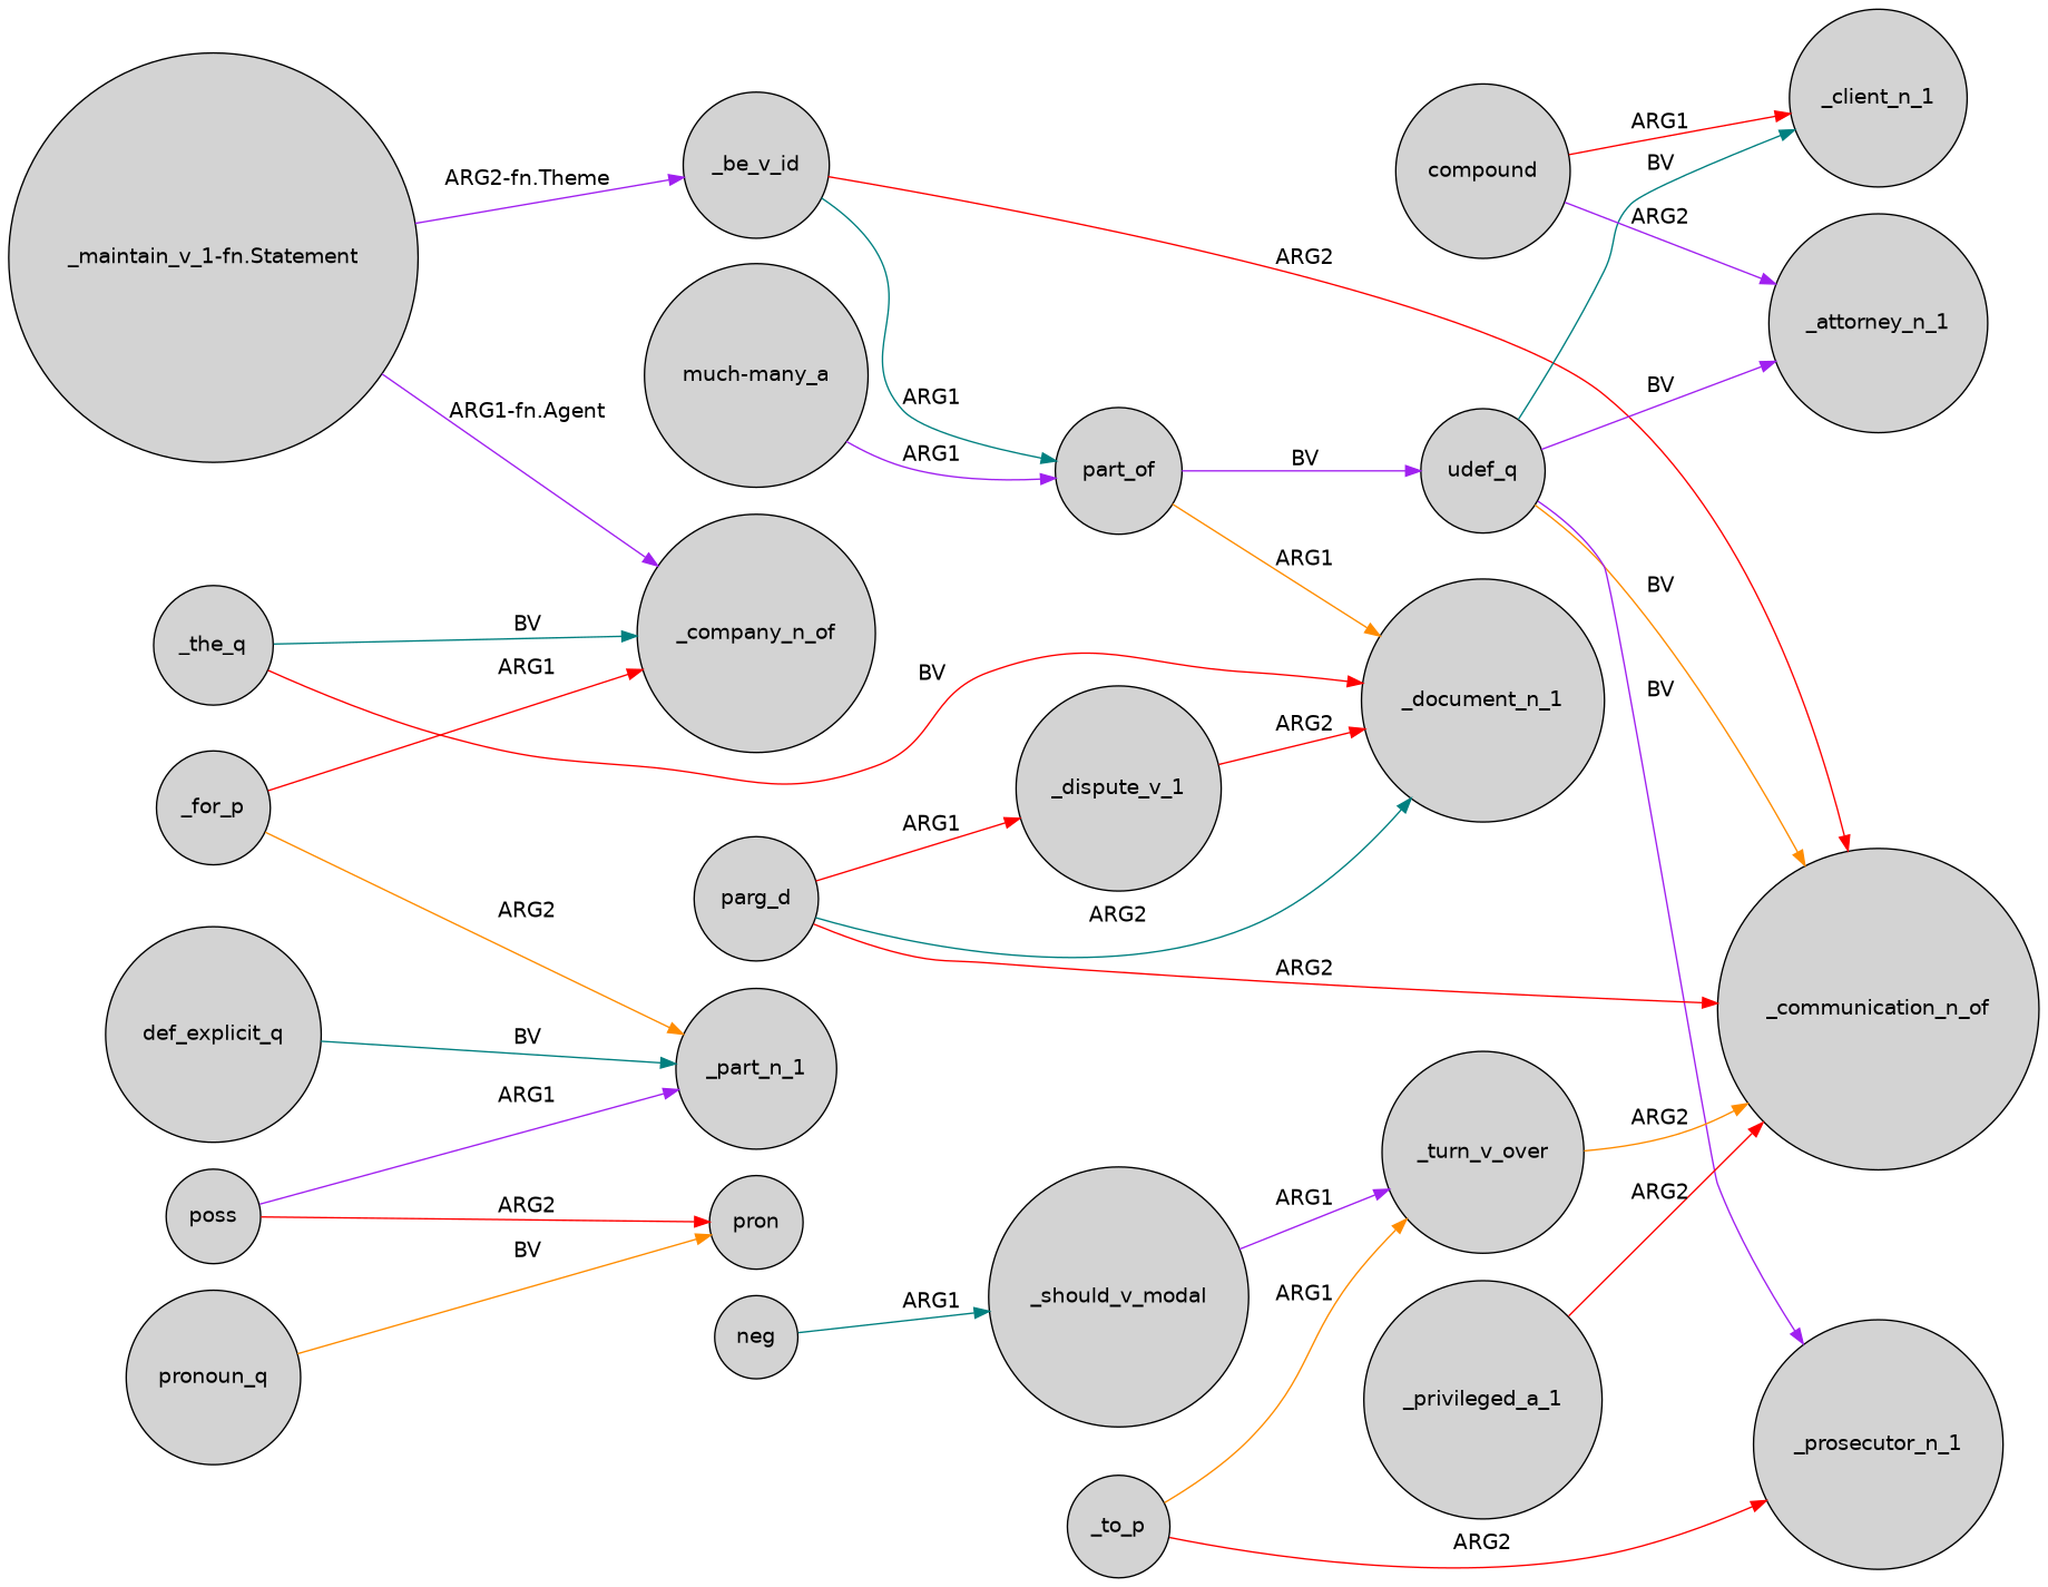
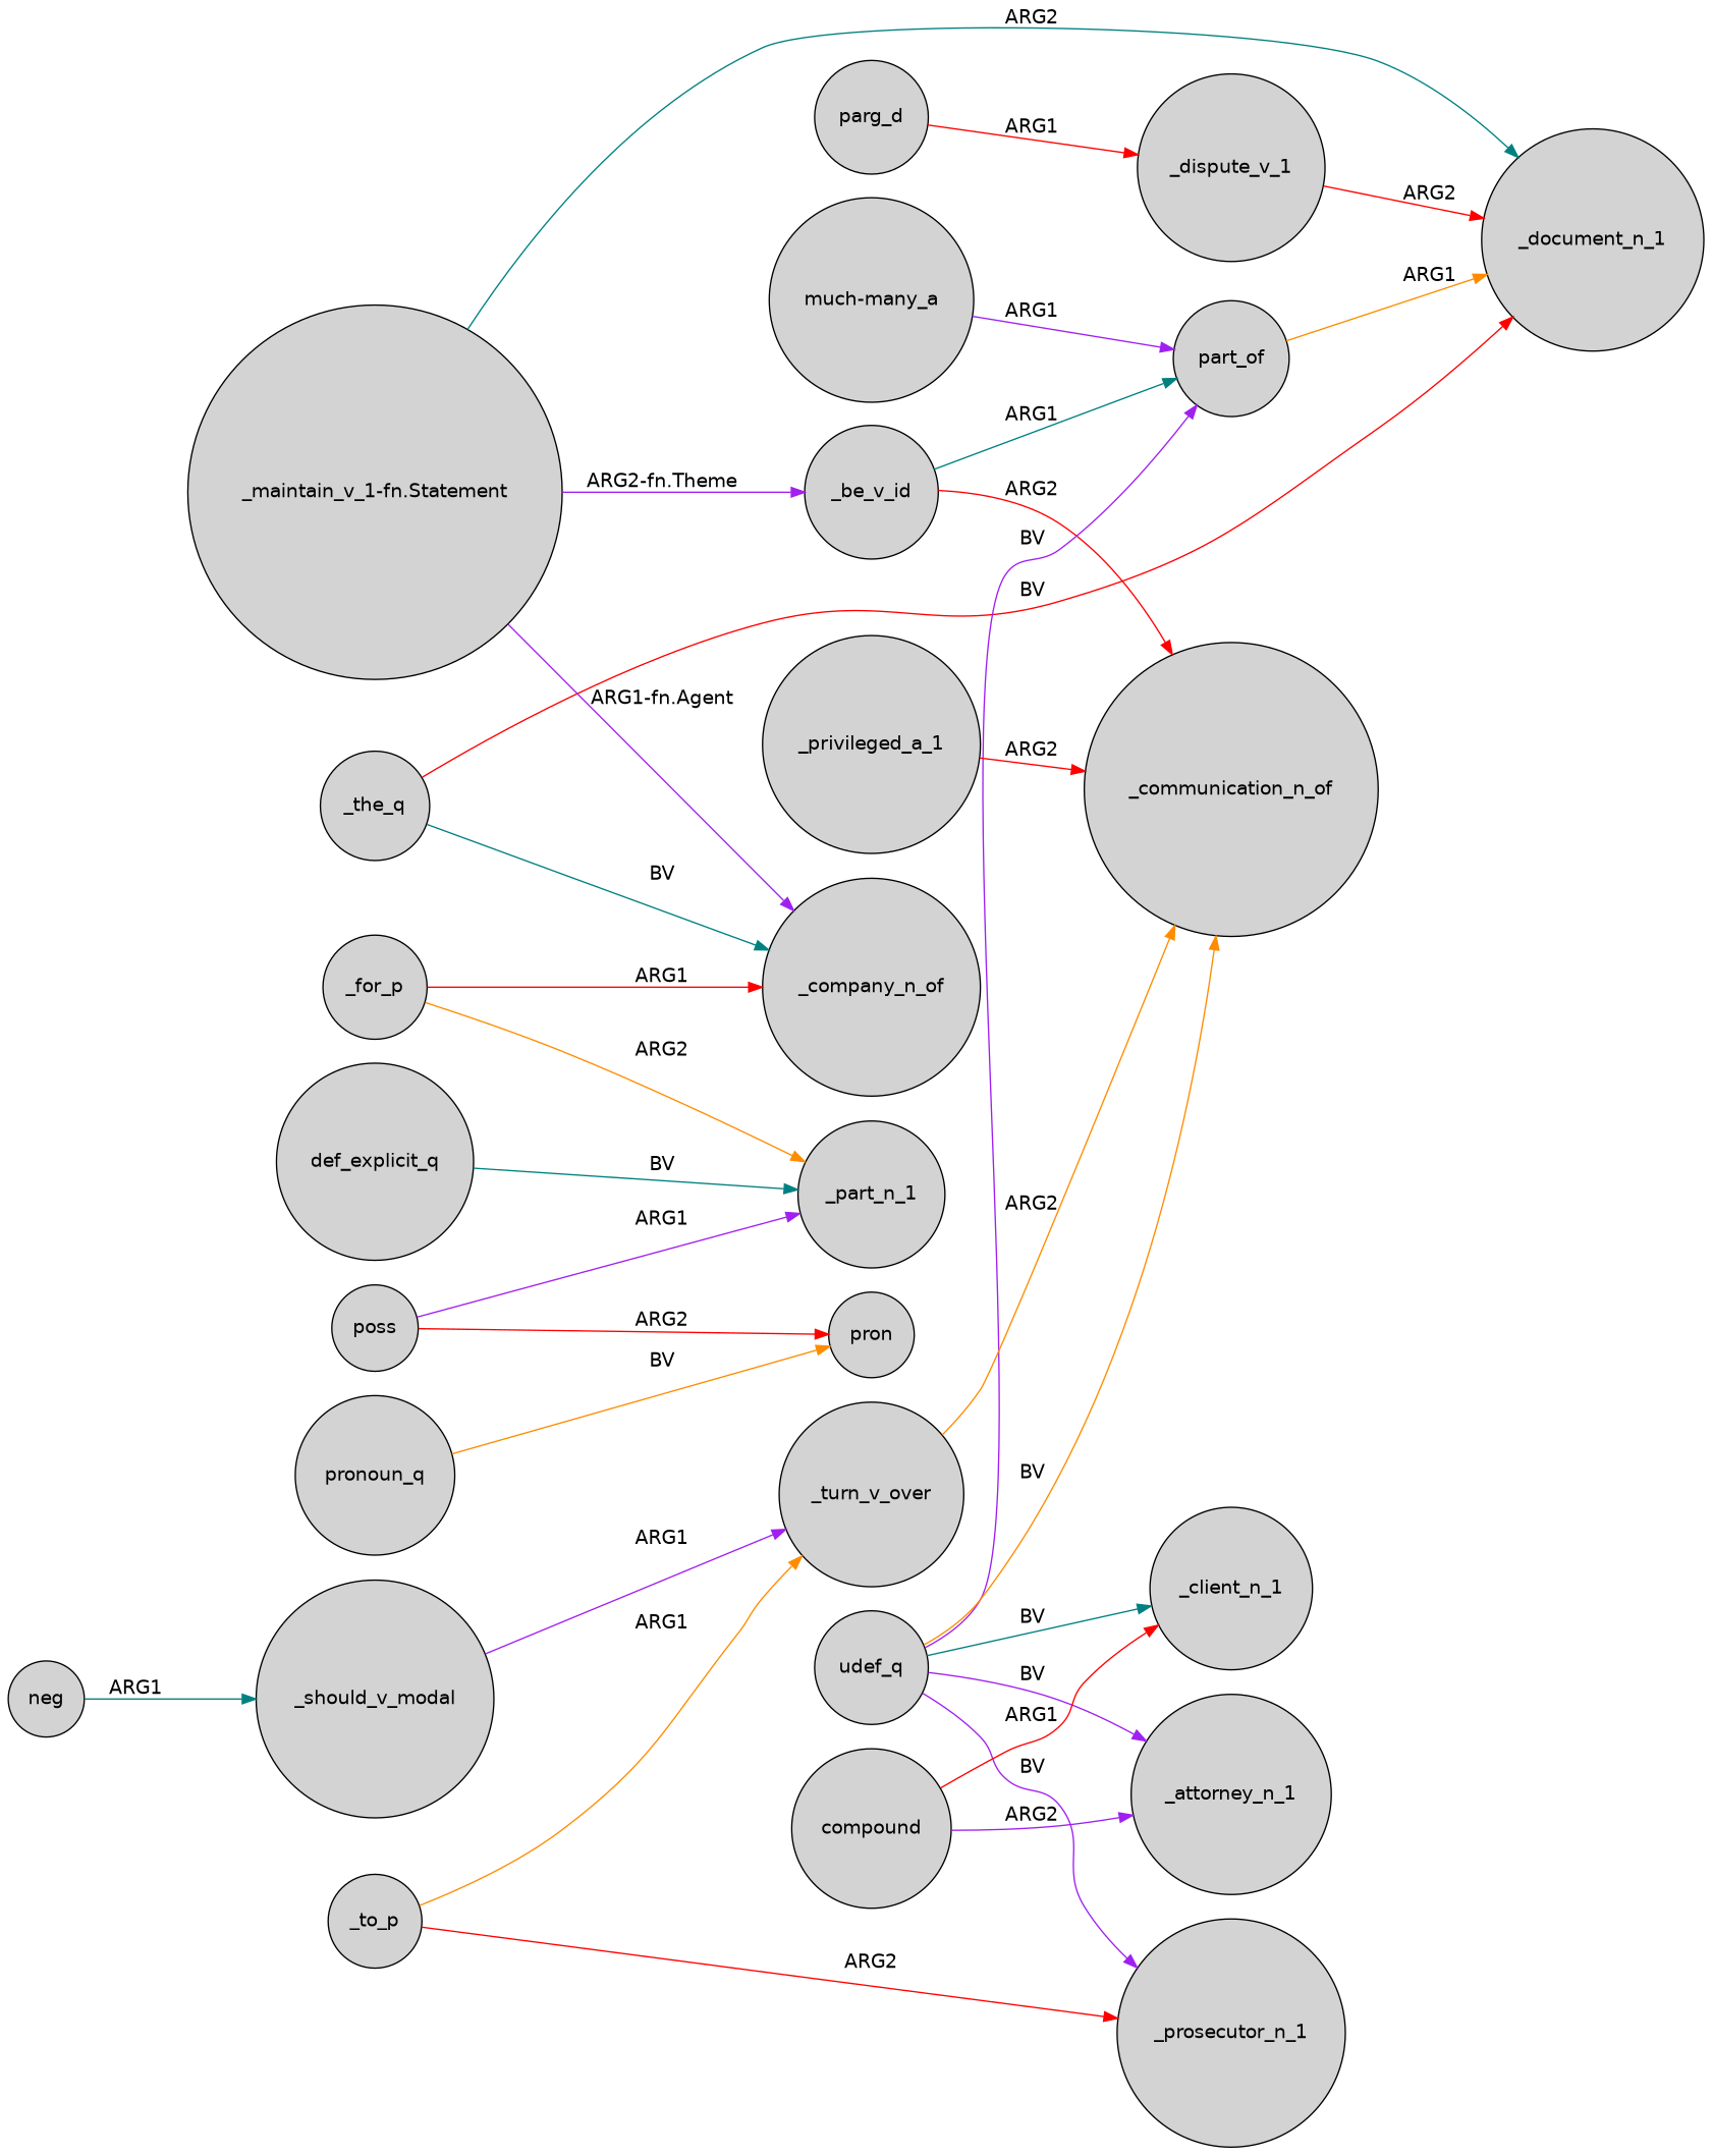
  digraph {
    fontname="DejaVu Sans"
    rankdir=LR
    node [fontname="DejaVu Sans" shape=circle style=filled]
    edge [color=red fontname="DejaVu Sans"]
    _be_v_id
    part_of
    _communication_n_of
    _document_n_1
    _the_q
    _company_n_of
    udef_q
    _client_n_1
    _prosecutor_n_1
    _attorney_n_1
    parg_d
    _dispute_v_1
    _turn_v_over
    poss
    pron
    _part_n_1
    neg
    _should_v_modal
    compound
    _to_p
    "much-many_a"
    "_maintain_v_1-fn.Statement"
    _for_p
    pronoun_q
    _privileged_a_1
    def_explicit_q
    _be_v_id -> part_of [color=teal label=ARG1]
    _be_v_id -> _communication_n_of [label=ARG2]
    part_of -> _document_n_1 [color=darkorange label=ARG1]
    _the_q -> _document_n_1 [label=BV]
    _the_q -> _company_n_of [color=teal label=BV]
-   part_of -> udef_q [color=purple label=BV]
+   udef_q -> part_of [color=purple label=BV]
    udef_q -> _communication_n_of [color=darkorange label=BV]
    udef_q -> _client_n_1 [color=teal label=BV]
    udef_q -> _prosecutor_n_1 [color=purple label=BV]
    udef_q -> _attorney_n_1 [color=purple label=BV]
-   parg_d -> _communication_n_of [label=ARG2]
-   parg_d -> _document_n_1 [color=teal label=ARG2]
+   "_maintain_v_1-fn.Statement" -> _document_n_1 [color=teal label=ARG2]
    parg_d -> _dispute_v_1 [label=ARG1]
    _dispute_v_1 -> _document_n_1 [label=ARG2]
    _turn_v_over -> _communication_n_of [color=darkorange label=ARG2]
    poss -> pron [label=ARG2]
    poss -> _part_n_1 [color=purple label=ARG1]
    neg -> _should_v_modal [color=teal label=ARG1]
    _should_v_modal -> _turn_v_over [color=purple label=ARG1]
    compound -> _client_n_1 [label=ARG1]
    compound -> _attorney_n_1 [color=purple label=ARG2]
    _to_p -> _prosecutor_n_1 [label=ARG2]
    _to_p -> _turn_v_over [color=darkorange label=ARG1]
    "much-many_a" -> part_of [color=purple label=ARG1]
    "_maintain_v_1-fn.Statement" -> _be_v_id [color=purple label="ARG2-fn.Theme"]
    "_maintain_v_1-fn.Statement" -> _company_n_of [color=purple label="ARG1-fn.Agent"]
    _for_p -> _company_n_of [label=ARG1]
    _for_p -> _part_n_1 [color=darkorange label=ARG2]
    pronoun_q -> pron [color=darkorange label=BV]
    _privileged_a_1 -> _communication_n_of [label=ARG2]
    def_explicit_q -> _part_n_1 [color=teal label=BV]
  }
